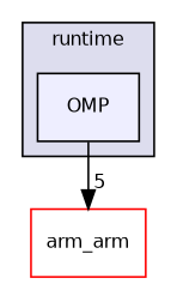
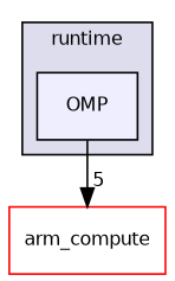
  digraph {
    compound=true
    node [fontname=Helvetica fontsize=10 shape=box style=filled]
    n1 [fillcolor="#eeeeff" label=OMP pencolor=black]
-   n2 [color=red fillcolor=white label=arm_arm]
+   n2 [color=red fillcolor=white label=arm_compute]
    subgraph cluster_1 {
      bgcolor="#ddddee"
      fontname=Helvetica
      fontsize=10
      label=runtime
      pencolor=black
      n1
    }
    n1 -> n2 [headlabel=5 labeldistance=1.5 labelfontname=Helvetica labelfontsize=10]
  }
